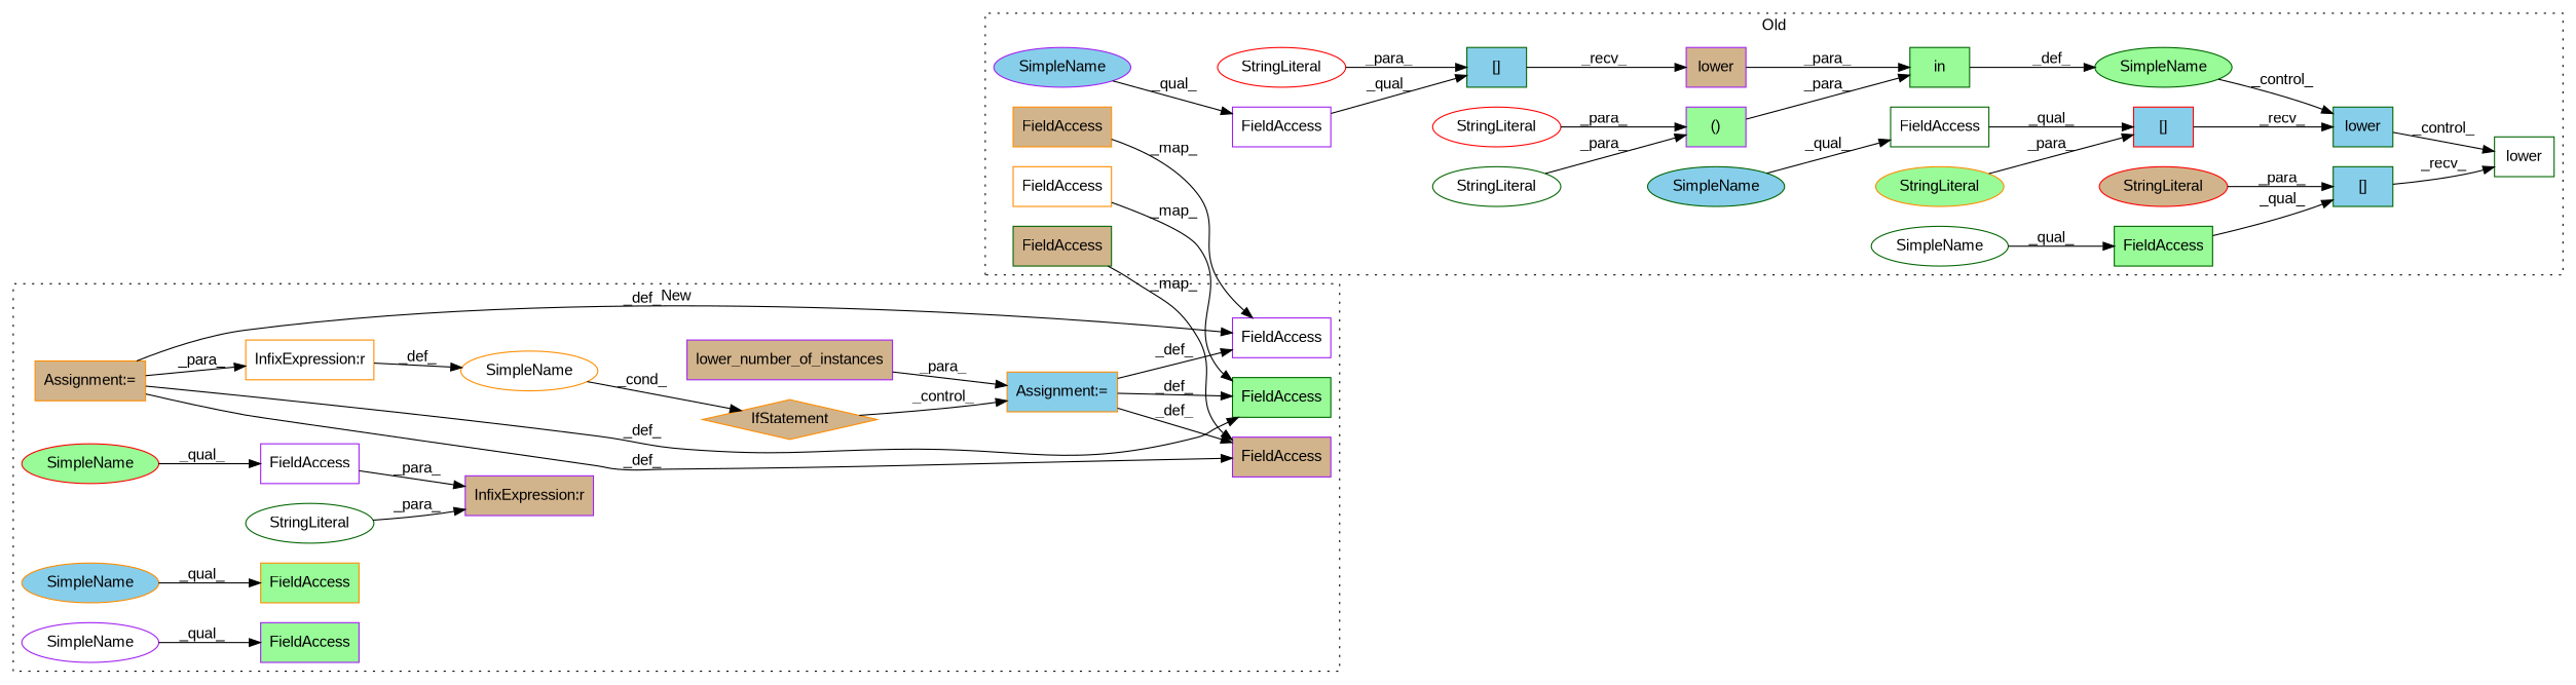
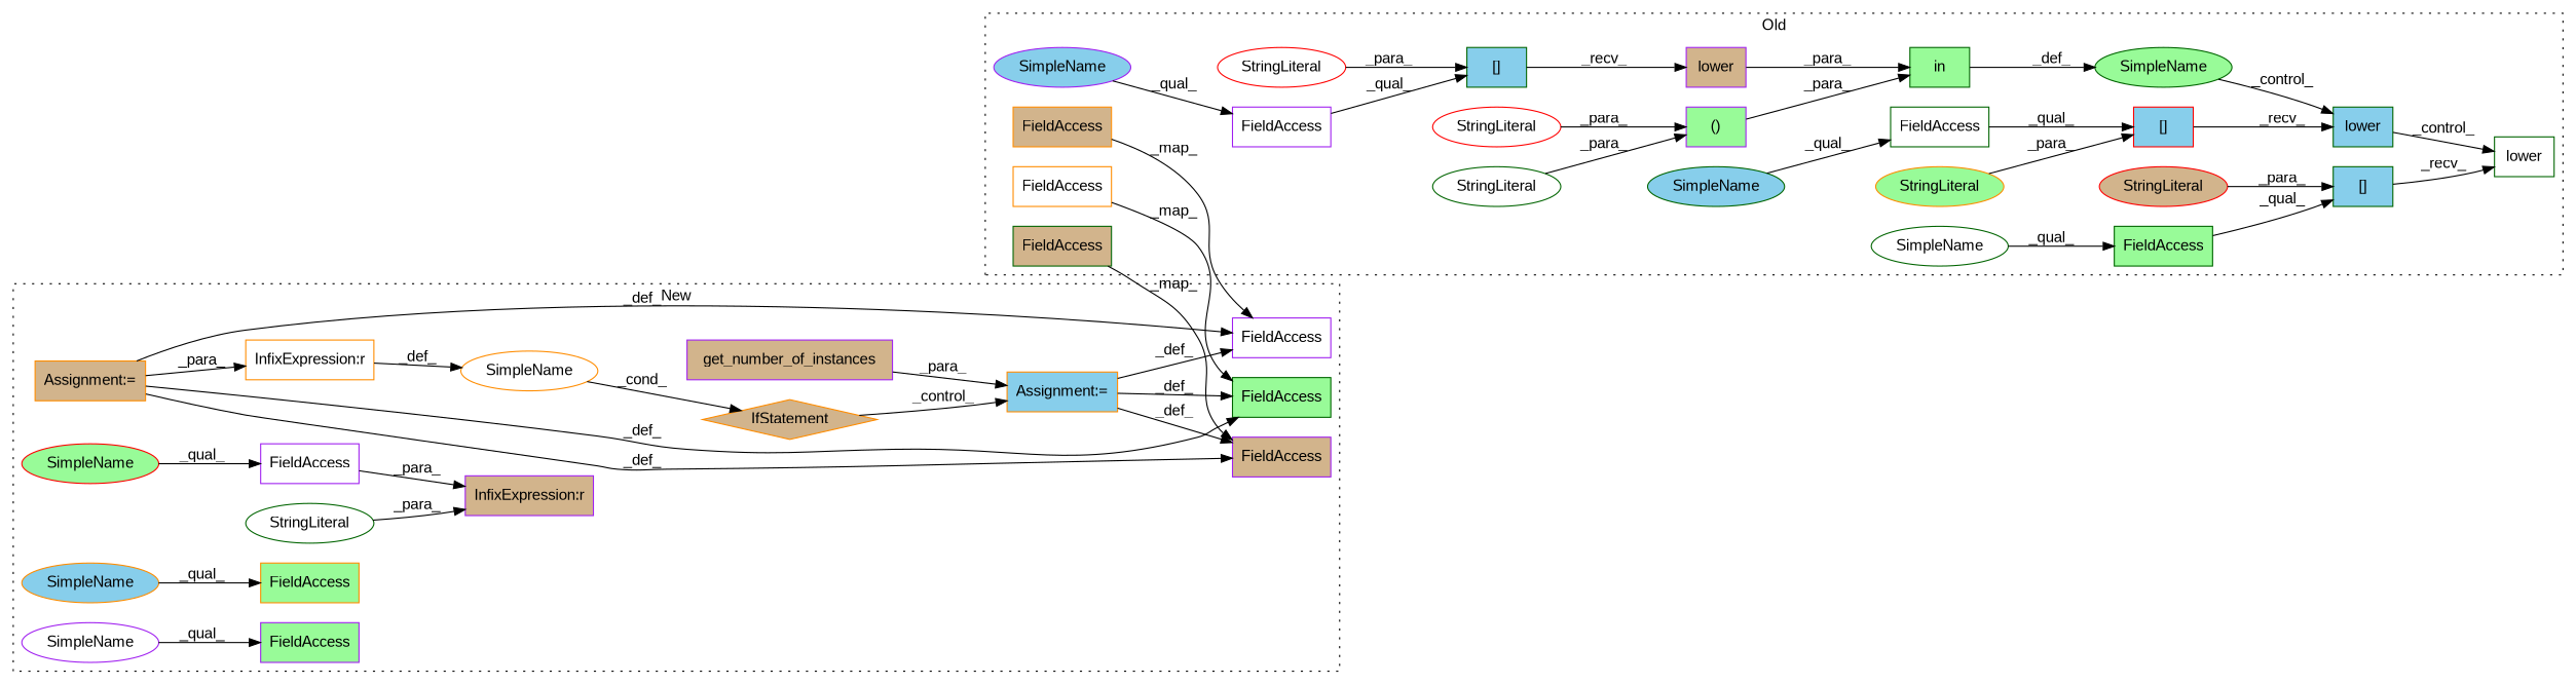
  digraph {
    fontname="Liberation Sans"
    rankdir=LR
    node [a=22 color=darkgreen fillcolor=white fontname="Liberation Sans" l=10 s=10770 shape=box style=filled]
    edge [fontname="Liberation Sans"]
    n1 [a=106 color=purple fillcolor=palegreen l=33 label="()" s=10809]
    n2 [color=darkorange fillcolor=tan label=FieldAccess s=10855]
    n3 [a=105 fillcolor=palegreen l=72 label=in]
    n4 [color=purple l=12 label=FieldAccess]
    n5 [a=2 fillcolor=skyblue l="13,1" label="[]" s="10770,10789"]
    n6 [fillcolor=palegreen l=12 label=FieldAccess s=11206]
    n7 [a=2 fillcolor=skyblue l="13,1" label="[]" s="11206,11225"]
    n8 [a=32 color=purple fillcolor=tan l=7 label=lower s=10791]
    n9 [a=45 color=red l=6 label=StringLiteral s=10783 shape=ellipse]
    n10 [a=32 l=7 label=lower s=11227]
    n11 [a=45 color=red fillcolor=tan l=6 label=StringLiteral s=11219 shape=ellipse]
    n12 [a=45 l=7 label=StringLiteral s=10809 shape=ellipse]
    n13 [a=45 color=red l=13 label=StringLiteral s=10829 shape=ellipse]
    n14 [color=darkorange label=FieldAccess s=11258]
    n15 [l=12 label=FieldAccess s=11005]
    n16 [a=2 color=red fillcolor=skyblue l="13,1" label="[]" s="11005,11024"]
    n17 [a=32 fillcolor=skyblue l=7 label=lower s=11026]
    n18 [a=42 fillcolor=palegreen label=SimpleName shape=ellipse l="" s=""]
    n19 [a=45 color=darkorange fillcolor=palegreen l=6 label=StringLiteral s=11018 shape=ellipse]
    n20 [fillcolor=tan label=FieldAccess s=11060]
    n21 [a=42 color=purple fillcolor=skyblue l=5 label=SimpleName shape=ellipse]
    n22 [a=42 fillcolor=skyblue l=5 label=SimpleName s=11005 shape=ellipse]
    n23 [a=42 l=5 label=SimpleName s=11206 shape=ellipse]
-   n24 [a=32 color=purple fillcolor=tan l=25 label=lower_number_of_instances s=11060]
+   n24 [a=32 color=purple fillcolor=tan l=25 label=get_number_of_instances s=11060]
    n25 [color=purple label=FieldAccess s=11320]
    n26 [a=27 color=purple fillcolor=tan l=4 label="InfixExpression:r" s=11297]
    n27 [a=27 color=darkorange l=4 label="InfixExpression:r" s=11027]
    n28 [color=purple label=FieldAccess s=11287]
    n29 [color=darkorange fillcolor=palegreen label=FieldAccess s=11470]
    n30 [a=42 color=darkorange label=SimpleName shape=ellipse l="" s=""]
    n31 [a=25 color=darkorange fillcolor=tan l="4,2" label=IfStatement s="11014,11035" shape=diamond]
    n32 [a=45 l=7 label=StringLiteral s=11301 shape=ellipse]
    n33 [a=7 color=darkorange fillcolor=tan l=9 label="Assignment:=" s=10871]
    n34 [a=7 color=darkorange fillcolor=skyblue l=1 label="Assignment:=" s=11054]
    n35 [fillcolor=palegreen label=FieldAccess s=11687]
    n36 [color=purple fillcolor=palegreen label=FieldAccess s=11653]
    n37 [color=purple fillcolor=tan label=FieldAccess s=11507]
    n38 [a=42 color=red fillcolor=palegreen l=5 label=SimpleName s=11287 shape=ellipse]
    n39 [a=42 color=darkorange fillcolor=skyblue l=5 label=SimpleName s=11470 shape=ellipse]
    n40 [a=42 color=purple l=5 label=SimpleName s=11653 shape=ellipse]
    subgraph cluster_1 {
      label=Old
      style=dotted
      n1
      n2
      n3
      n4
      n5
      n6
      n7
      n8
      n9
      n10
      n11
      n12
      n13
      n14
      n15
      n16
      n17
      n18
      n19
      n20
      n21
      n22
      n23
    }
    subgraph cluster_2 {
      label=New
      style=dotted
      n24
      n25
      n26
      n27
      n28
      n29
      n30
      n31
      n32
      n33
      n34
      n35
      n36
      n37
      n38
      n39
      n40
    }
    n1 -> n3 [label=_para_]
    n2 -> n25 [label=_map_]
    n3 -> n18 [label=_def_]
    n4 -> n5 [label=_qual_]
    n5 -> n8 [label=_recv_]
    n6 -> n7 [label=_qual_]
    n7 -> n10 [label=_recv_]
    n8 -> n3 [label=_para_]
    n9 -> n5 [label=_para_]
    n11 -> n7 [label=_para_]
    n12 -> n1 [label=_para_]
    n13 -> n1 [label=_para_]
    n14 -> n35 [label=_map_]
    n15 -> n16 [label=_qual_]
    n16 -> n17 [label=_recv_]
    n17 -> n10 [label=_control_]
    n18 -> n17 [label=_control_]
    n19 -> n16 [label=_para_]
    n20 -> n37 [label=_map_]
    n21 -> n4 [label=_qual_]
    n22 -> n15 [label=_qual_]
    n23 -> n6 [label=_qual_]
    n24 -> n34 [label=_para_]
    n27 -> n30 [label=_def_]
    n28 -> n26 [label=_para_]
    n30 -> n31 [label=_cond_]
    n31 -> n34 [label=_control_]
    n32 -> n26 [label=_para_]
    n33 -> n25 [label=_def_]
    n33 -> n27 [label=_para_]
    n33 -> n35 [label=_def_]
    n33 -> n37 [label=_def_]
    n34 -> n25 [label=_def_]
    n34 -> n35 [label=_def_]
    n34 -> n37 [label=_def_]
    n38 -> n28 [label=_qual_]
    n39 -> n29 [label=_qual_]
    n40 -> n36 [label=_qual_]
  }
